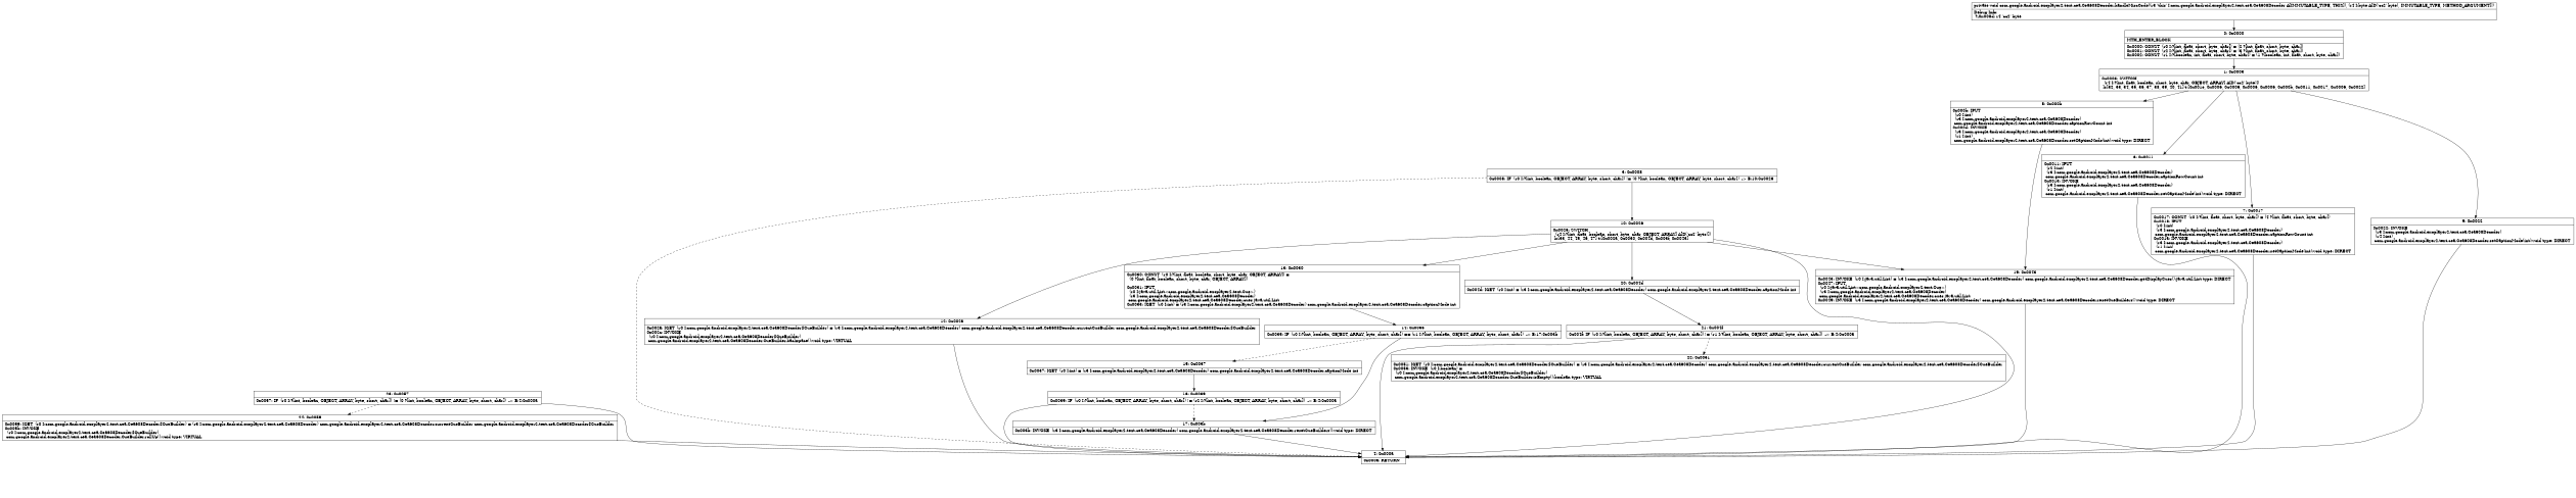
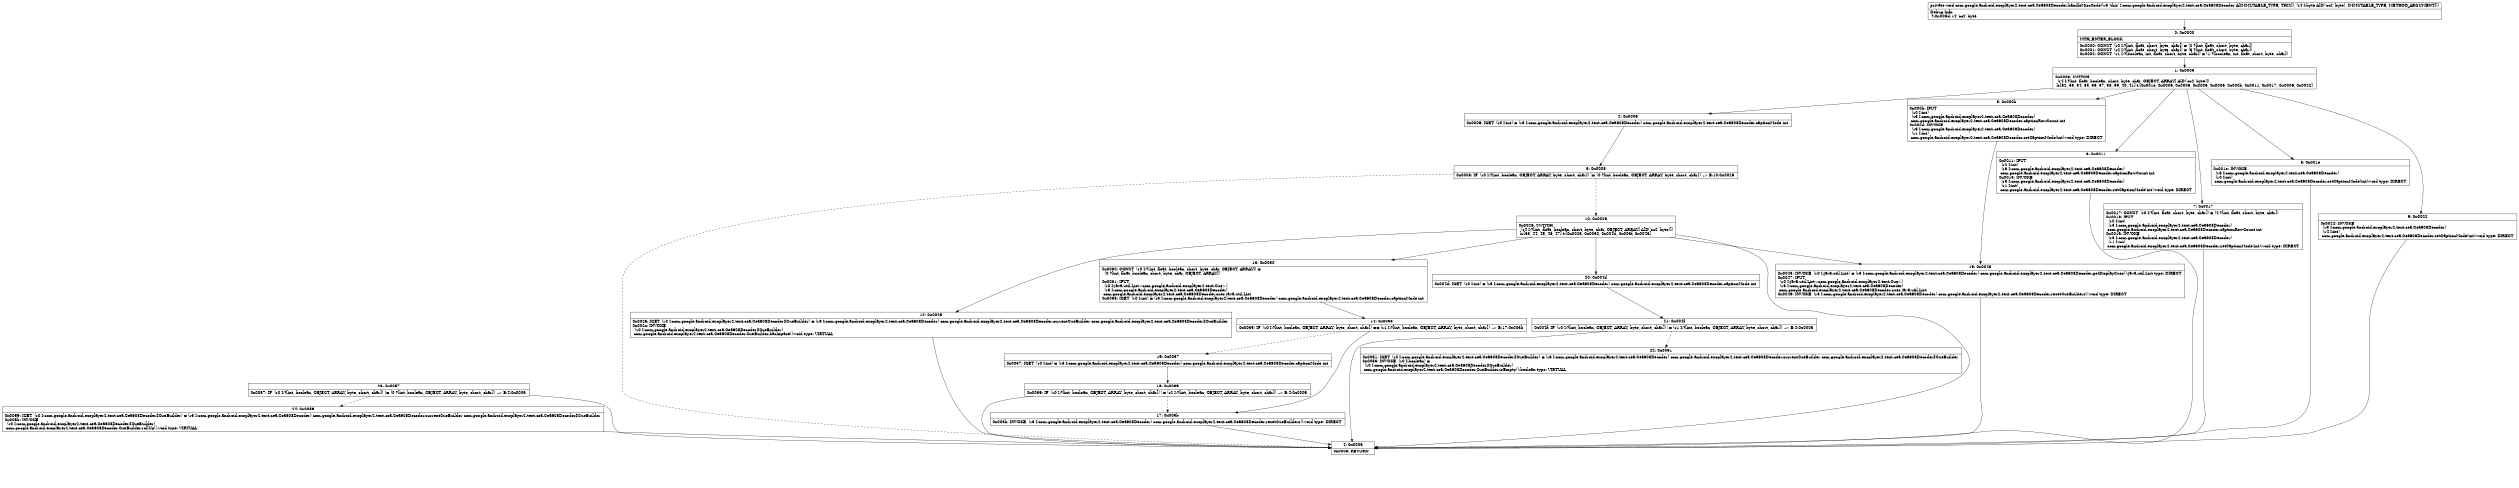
  digraph {
    node [shape=record]
    n1 [label="{0\:\ 0x0000|MTH_ENTER_BLOCK\l|0x0000: CONST  (r0 I:?[int, float, short, byte, char]) = (2 ?[int, float, short, byte, char]) \l0x0001: CONST  (r2 I:?[int, float, short, byte, char]) = (3 ?[int, float, short, byte, char]) \l0x0002: CONST  (r1 I:?[boolean, int, float, short, byte, char]) = (1 ?[boolean, int, float, short, byte, char]) \l}"]
    n2 [label="{1\:\ 0x0003|0x0003: SWITCH  \l  (r4 I:?[int, float, boolean, short, byte, char, OBJECT, ARRAY] A[D('cc2' byte)])\l k:[32, 33, 34, 35, 36, 37, 38, 39, 40, 41] t:[0x001e, 0x0006, 0x0006, 0x0006, 0x0006, 0x000b, 0x0011, 0x0017, 0x0006, 0x0022] \l}"]
+   n3 [label="{2\:\ 0x0006|0x0006: IGET  (r0 I:int) = (r3 I:com.google.android.exoplayer2.text.cea.Cea608Decoder) com.google.android.exoplayer2.text.cea.Cea608Decoder.captionMode int \l}"]
    n4 [label="{5\:\ 0x000b|0x000b: IPUT  \l  (r0 I:int)\l  (r3 I:com.google.android.exoplayer2.text.cea.Cea608Decoder)\l com.google.android.exoplayer2.text.cea.Cea608Decoder.captionRowCount int \l0x000d: INVOKE  \l  (r3 I:com.google.android.exoplayer2.text.cea.Cea608Decoder)\l  (r1 I:int)\l com.google.android.exoplayer2.text.cea.Cea608Decoder.setCaptionMode(int):void type: DIRECT \l}"]
    n5 [label="{6\:\ 0x0011|0x0011: IPUT  \l  (r2 I:int)\l  (r3 I:com.google.android.exoplayer2.text.cea.Cea608Decoder)\l com.google.android.exoplayer2.text.cea.Cea608Decoder.captionRowCount int \l0x0013: INVOKE  \l  (r3 I:com.google.android.exoplayer2.text.cea.Cea608Decoder)\l  (r1 I:int)\l com.google.android.exoplayer2.text.cea.Cea608Decoder.setCaptionMode(int):void type: DIRECT \l}"]
    n6 [label="{7\:\ 0x0017|0x0017: CONST  (r0 I:?[int, float, short, byte, char]) = (4 ?[int, float, short, byte, char]) \l0x0018: IPUT  \l  (r0 I:int)\l  (r3 I:com.google.android.exoplayer2.text.cea.Cea608Decoder)\l com.google.android.exoplayer2.text.cea.Cea608Decoder.captionRowCount int \l0x001a: INVOKE  \l  (r3 I:com.google.android.exoplayer2.text.cea.Cea608Decoder)\l  (r1 I:int)\l com.google.android.exoplayer2.text.cea.Cea608Decoder.setCaptionMode(int):void type: DIRECT \l}"]
+   n7 [label="{8\:\ 0x001e|0x001e: INVOKE  \l  (r3 I:com.google.android.exoplayer2.text.cea.Cea608Decoder)\l  (r0 I:int)\l com.google.android.exoplayer2.text.cea.Cea608Decoder.setCaptionMode(int):void type: DIRECT \l}"]
    n8 [label="{9\:\ 0x0022|0x0022: INVOKE  \l  (r3 I:com.google.android.exoplayer2.text.cea.Cea608Decoder)\l  (r4 I:int)\l com.google.android.exoplayer2.text.cea.Cea608Decoder.setCaptionMode(int):void type: DIRECT \l}"]
    n9 [label="{3\:\ 0x0008|0x0008: IF  (r0 I:?[int, boolean, OBJECT, ARRAY, byte, short, char]) != (0 ?[int, boolean, OBJECT, ARRAY, byte, short, char])  \-\> B:10:0x0026 \l}"]
    n10 [label="{19\:\ 0x0043|0x0043: INVOKE  (r0 I:java.util.List) = (r3 I:com.google.android.exoplayer2.text.cea.Cea608Decoder) com.google.android.exoplayer2.text.cea.Cea608Decoder.getDisplayCues():java.util.List type: DIRECT \l0x0047: IPUT  \l  (r0 I:java.util.List\<com.google.android.exoplayer2.text.Cue\>)\l  (r3 I:com.google.android.exoplayer2.text.cea.Cea608Decoder)\l com.google.android.exoplayer2.text.cea.Cea608Decoder.cues java.util.List \l0x0049: INVOKE  (r3 I:com.google.android.exoplayer2.text.cea.Cea608Decoder) com.google.android.exoplayer2.text.cea.Cea608Decoder.resetCueBuilders():void type: DIRECT \l}"]
    n11 [label="{4\:\ 0x000a|0x000a: RETURN   \l}"]
    n12 [label="{10\:\ 0x0026|0x0026: SWITCH  \l  (r4 I:?[int, float, boolean, short, byte, char, OBJECT, ARRAY] A[D('cc2' byte)])\l k:[33, 44, 45, 46, 47] t:[0x002a, 0x0030, 0x004d, 0x003f, 0x0043] \l}"]
    n13 [label="{12\:\ 0x002a|0x002a: IGET  (r0 I:com.google.android.exoplayer2.text.cea.Cea608Decoder$CueBuilder) = (r3 I:com.google.android.exoplayer2.text.cea.Cea608Decoder) com.google.android.exoplayer2.text.cea.Cea608Decoder.currentCueBuilder com.google.android.exoplayer2.text.cea.Cea608Decoder$CueBuilder \l0x002c: INVOKE  \l  (r0 I:com.google.android.exoplayer2.text.cea.Cea608Decoder$CueBuilder)\l com.google.android.exoplayer2.text.cea.Cea608Decoder.CueBuilder.backspace():void type: VIRTUAL \l}"]
    n14 [label="{13\:\ 0x0030|0x0030: CONST  (r0 I:?[int, float, boolean, short, byte, char, OBJECT, ARRAY]) = \l  (0 ?[int, float, boolean, short, byte, char, OBJECT, ARRAY])\l \l0x0031: IPUT  \l  (r0 I:java.util.List\<com.google.android.exoplayer2.text.Cue\>)\l  (r3 I:com.google.android.exoplayer2.text.cea.Cea608Decoder)\l com.google.android.exoplayer2.text.cea.Cea608Decoder.cues java.util.List \l0x0033: IGET  (r0 I:int) = (r3 I:com.google.android.exoplayer2.text.cea.Cea608Decoder) com.google.android.exoplayer2.text.cea.Cea608Decoder.captionMode int \l}"]
    n15 [label="{20\:\ 0x004d|0x004d: IGET  (r0 I:int) = (r3 I:com.google.android.exoplayer2.text.cea.Cea608Decoder) com.google.android.exoplayer2.text.cea.Cea608Decoder.captionMode int \l}"]
    n16 [label="{14\:\ 0x0035|0x0035: IF  (r0 I:?[int, boolean, OBJECT, ARRAY, byte, short, char]) == (r1 I:?[int, boolean, OBJECT, ARRAY, byte, short, char])  \-\> B:17:0x003b \l}"]
    n17 [label="{21\:\ 0x004f|0x004f: IF  (r0 I:?[int, boolean, OBJECT, ARRAY, byte, short, char]) != (r1 I:?[int, boolean, OBJECT, ARRAY, byte, short, char])  \-\> B:4:0x000a \l}"]
    n18 [label="{15\:\ 0x0037|0x0037: IGET  (r0 I:int) = (r3 I:com.google.android.exoplayer2.text.cea.Cea608Decoder) com.google.android.exoplayer2.text.cea.Cea608Decoder.captionMode int \l}"]
    n19 [label="{17\:\ 0x003b|0x003b: INVOKE  (r3 I:com.google.android.exoplayer2.text.cea.Cea608Decoder) com.google.android.exoplayer2.text.cea.Cea608Decoder.resetCueBuilders():void type: DIRECT \l}"]
    n20 [label="{16\:\ 0x0039|0x0039: IF  (r0 I:?[int, boolean, OBJECT, ARRAY, byte, short, char]) != (r2 I:?[int, boolean, OBJECT, ARRAY, byte, short, char])  \-\> B:4:0x000a \l}"]
    n21 [label="{22\:\ 0x0051|0x0051: IGET  (r0 I:com.google.android.exoplayer2.text.cea.Cea608Decoder$CueBuilder) = (r3 I:com.google.android.exoplayer2.text.cea.Cea608Decoder) com.google.android.exoplayer2.text.cea.Cea608Decoder.currentCueBuilder com.google.android.exoplayer2.text.cea.Cea608Decoder$CueBuilder \l0x0053: INVOKE  (r0 I:boolean) = \l  (r0 I:com.google.android.exoplayer2.text.cea.Cea608Decoder$CueBuilder)\l com.google.android.exoplayer2.text.cea.Cea608Decoder.CueBuilder.isEmpty():boolean type: VIRTUAL \l}"]
    n22 [label="{23\:\ 0x0057|0x0057: IF  (r0 I:?[int, boolean, OBJECT, ARRAY, byte, short, char]) != (0 ?[int, boolean, OBJECT, ARRAY, byte, short, char])  \-\> B:4:0x000a \l}"]
    n23 [label="{24\:\ 0x0059|0x0059: IGET  (r0 I:com.google.android.exoplayer2.text.cea.Cea608Decoder$CueBuilder) = (r3 I:com.google.android.exoplayer2.text.cea.Cea608Decoder) com.google.android.exoplayer2.text.cea.Cea608Decoder.currentCueBuilder com.google.android.exoplayer2.text.cea.Cea608Decoder$CueBuilder \l0x005b: INVOKE  \l  (r0 I:com.google.android.exoplayer2.text.cea.Cea608Decoder$CueBuilder)\l com.google.android.exoplayer2.text.cea.Cea608Decoder.CueBuilder.rollUp():void type: VIRTUAL \l}"]
    n24 [label="{private void com.google.android.exoplayer2.text.cea.Cea608Decoder.handleMiscCode((r3 'this' I:com.google.android.exoplayer2.text.cea.Cea608Decoder A[IMMUTABLE_TYPE, THIS]), (r4 I:byte A[D('cc2' byte), IMMUTABLE_TYPE, METHOD_ARGUMENT]))  | Debug Info:\l  ?\-0x008d: r4 'cc2' byte\l}"]
    n1 -> n2
+   n2 -> n3
    n2 -> n4
    n2 -> n5
    n2 -> n6
+   n2 -> n7
    n2 -> n8
+   n3 -> n9
    n4 -> n10
    n5 -> n11
    n6 -> n11
+   n7 -> n11
    n8 -> n11
    n9 -> n11 [style=dashed]
-   n9 -> n12
+   n9 -> n12 [style=dashed]
    n10 -> n11
    n12 -> n10
    n12 -> n11
    n12 -> n13
    n12 -> n14
    n12 -> n15
    n13 -> n11
    n14 -> n16
    n15 -> n17
    n16 -> n18 [style=dashed]
    n16 -> n19
    n17 -> n11
    n17 -> n21 [style=dashed]
    n18 -> n20
    n19 -> n11
    n20 -> n11
    n20 -> n19 [style=dashed]
    n22 -> n11
    n22 -> n23 [style=dashed]
    n23 -> n11
    n24 -> n1
  }
